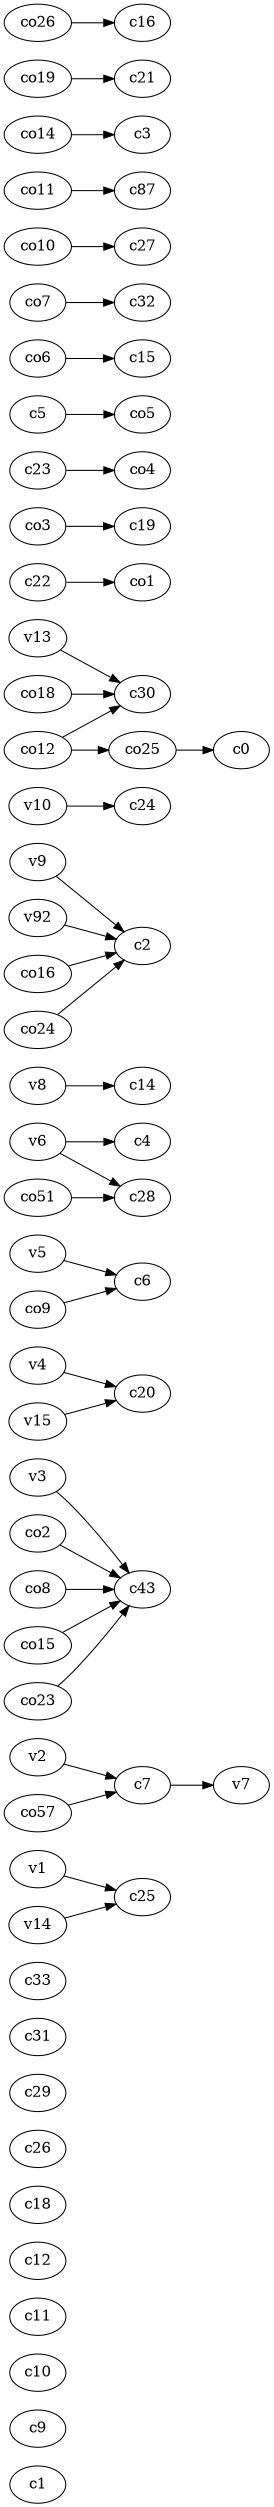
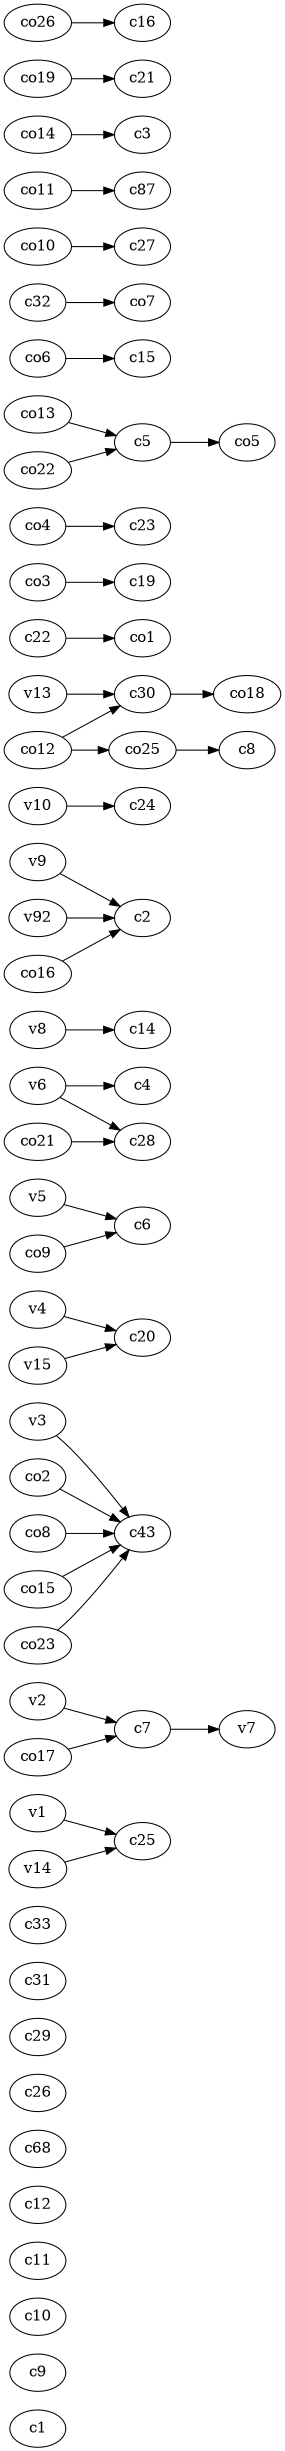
  strict digraph {
    rankdir=LR
    edge [weight=1]
    c1
    c9
    c10
    c11
    c12
-   c18
+   c18 [label=c68]
    c26
    c29
    c31
    c33
    v1
    c25
    v2
    c7
    v7
    n16 [label=c43]
    v3
    v4
    c20
    v5
    c6
    v6
    c4
    c28
    v8
    c14
    v9
    c2
    v10
    c24
    n31 [label=v92]
    v13
    c30
    v14
    v15
    c22
    co1
    co2
    co3
    c19
    co4
    c23
    c5
    co5
    co6
    c15
    co7
    c32
    co8
    co9
    co10
    c27
    n53 [label=c87]
    co11
    co12
    co25
+   co13
    co14
    c3
    co15
    co16
-   co17 [label=co57]
+   co17
    co18
    co19
    c21
    n66 [label=co26]
    c16
-   co21 [label=co51]
+   co21
+   co22
    co23
-   co24
-   c8 [label=c0]
+   c8
    v1 -> c25
    v2 -> c7
    c7 -> v7
    v3 -> n16
    v4 -> c20
    v5 -> c6
    v6 -> c4
    v6 -> c28
    v8 -> c14
    v9 -> c2
    v10 -> c24
    n31 -> c2
    v13 -> c30
    v14 -> c25
    v15 -> c20
    c22 -> co1
    co2 -> n16
    co3 -> c19
-   c23 -> co4
+   co4 -> c23
    c5 -> co5
    co6 -> c15
-   co7 -> c32
+   c32 -> co7
    co8 -> n16
    co9 -> c6
    co10 -> c27
    co11 -> n53
    co12 -> c30
    co12 -> co25
    co25 -> c8
+   co13 -> c5
    co14 -> c3
    co15 -> n16
    co16 -> c2
    co17 -> c7
-   co18 -> c30
+   c30 -> co18
    co19 -> c21
    n66 -> c16
    co21 -> c28
+   co22 -> c5
    co23 -> n16
-   co24 -> c2
  }
